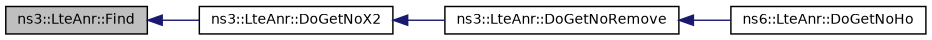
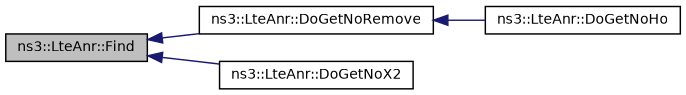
  digraph {
    rankdir=LR
    node [color=black fillcolor=white fontname=Helvetica fontsize=10 shape=record style=filled]
    edge [color=midnightblue dir=back fontname=Helvetica fontsize=10 labelfontname=Helvetica labelfontsize=10 style=solid]
    n1 [fillcolor=grey75 fontcolor=black height=0.2 label="ns3::LteAnr::Find" width=0.4]
    n2 [height=0.2 label="ns3::LteAnr::DoGetNoRemove" width=0.4]
    n3 [height=0.2 label="ns3::LteAnr::DoGetNoX2" width=0.4]
-   n4 [height=0.2 label="ns6::LteAnr::DoGetNoHo" width=0.4]
-   n3 -> n2
+   n4 [height=0.2 label="ns3::LteAnr::DoGetNoHo" width=0.4]
+   n1 -> n2
    n1 -> n3
    n2 -> n4
  }
